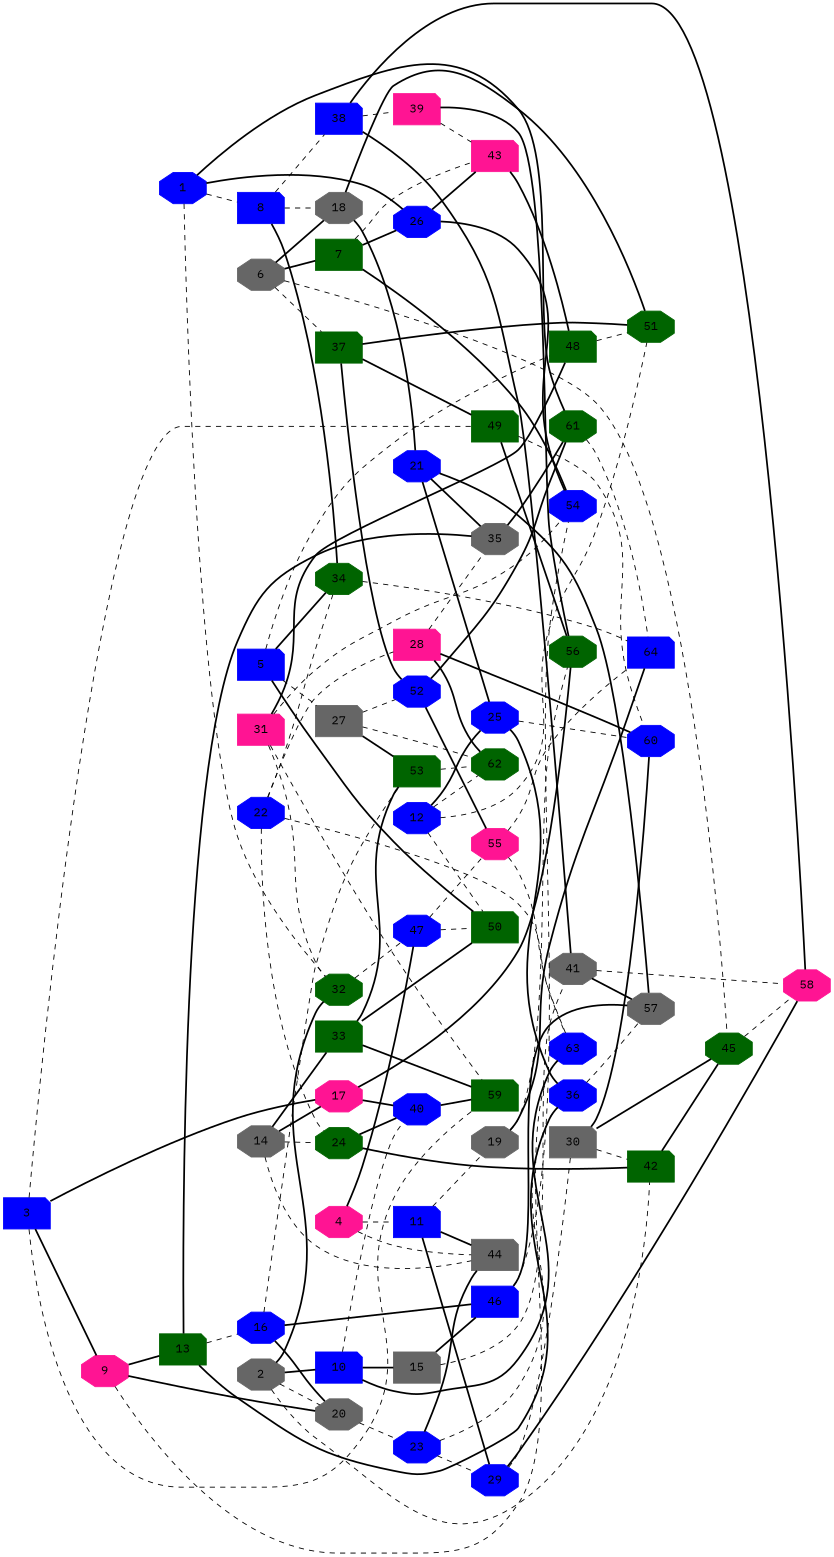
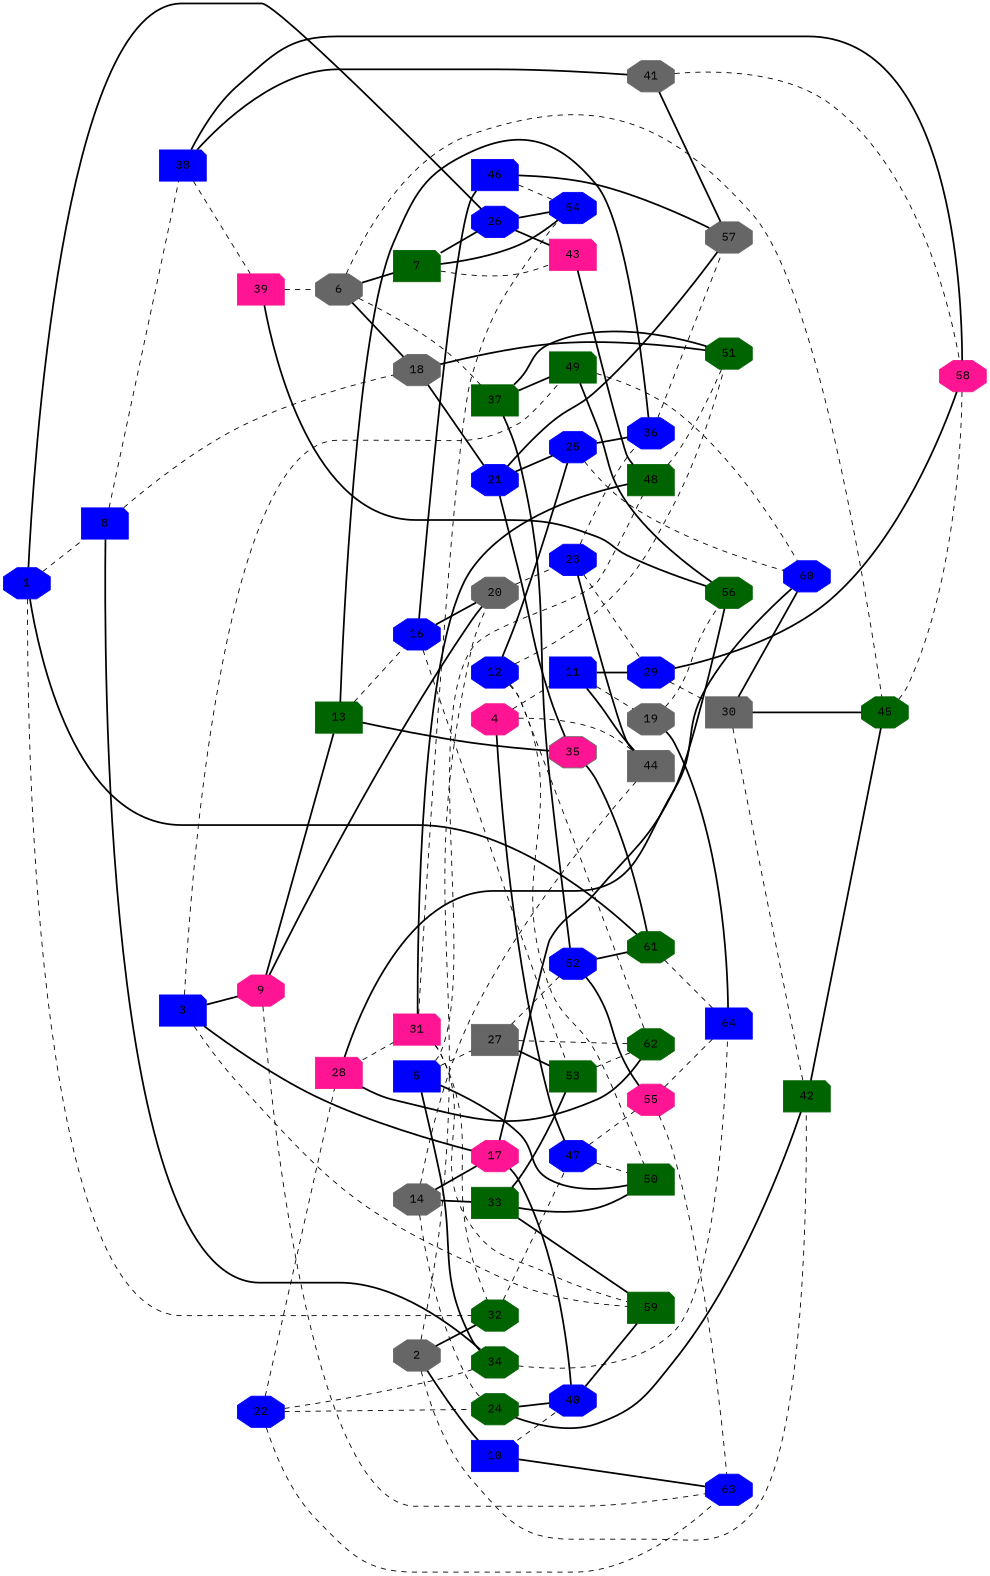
  graph {
    fontname="IBM Plex Mono"
    rankdir=LR
    node [color=blue fontname="IBM Plex Mono" shape=octagon style=filled]
    edge [fontname="IBM Plex Mono" style=bold]
    8 [shape=note]
    1
    26
    32 [color=darkgreen]
    61 [color=darkgreen]
    34 [color=darkgreen]
    18 [color=gray40]
    38 [shape=note]
    43 [color=deeppink shape=note]
    54
    47
    64 [shape=note]
    2 [color=gray40]
    10 [shape=note]
    20 [color=gray40]
    42 [color=darkgreen shape=note]
    63
-   15 [color=gray40 shape=note]
    40
    23
    45 [color=darkgreen]
    3 [shape=note]
    9 [color=deeppink]
    17 [color=deeppink]
    49 [color=darkgreen shape=note]
    59 [color=darkgreen shape=note]
    13 [color=darkgreen shape=note]
    56 [color=darkgreen]
    60
    4 [color=deeppink]
    11 [shape=note]
    44 [color=gray40 shape=note]
    19 [color=gray40]
    29
    50 [color=darkgreen shape=note]
    55 [color=deeppink]
    5 [shape=note]
    27 [color=gray40 shape=note]
    48 [color=darkgreen shape=note]
    62 [color=darkgreen]
    53 [color=darkgreen shape=note]
    52
    51 [color=darkgreen]
    6 [color=gray40]
    7 [color=darkgreen shape=note]
    37 [color=darkgreen shape=note]
    21
    58 [color=deeppink]
    39 [color=deeppink shape=note]
    41 [color=gray40]
    16
-   35 [color=gray40]
+   35 [color=gray40 fillcolor=deeppink]
    36
    46 [shape=note]
    30 [color=gray40 shape=note]
    12
    25
    57 [color=gray40]
    14 [color=gray40]
    24 [color=darkgreen]
    33 [color=darkgreen shape=note]
    22
    28 [color=deeppink shape=note]
    31 [color=deeppink shape=note]
    8 -- 34
    8 -- 18 [style=dashed]
    8 -- 38 [style=dashed]
    1 -- 8 [style=dashed]
    1 -- 26
    1 -- 32 [style=dashed]
    1 -- 61
    26 -- 43
    26 -- 54
    32 -- 47 [style=dashed]
    61 -- 64 [style=dashed]
    34 -- 64 [style=dashed]
    18 -- 51
    18 -- 21
    38 -- 58
    38 -- 39 [style=dashed]
    38 -- 41
    43 -- 48
    47 -- 50 [style=dashed]
    47 -- 55 [style=dashed]
    2 -- 32
    2 -- 10
    2 -- 20 [style=dashed]
    2 -- 42 [style=dashed]
    10 -- 63
-   10 -- 15
    10 -- 40 [style=dashed]
    20 -- 23 [style=dashed]
    42 -- 45
-   15 -- 41 [style=dashed]
-   15 -- 46
    40 -- 59
    23 -- 44
    23 -- 29 [style=dashed]
    23 -- 36 [style=dashed]
    45 -- 58 [style=dashed]
    3 -- 9
    3 -- 17
    3 -- 49 [style=dashed]
    3 -- 59 [style=dashed]
    9 -- 20
    9 -- 63 [style=dashed]
    9 -- 13
    17 -- 40
    17 -- 56
    49 -- 56
    49 -- 60 [style=dashed]
    13 -- 16 [style=dashed]
    13 -- 35
    13 -- 36
    4 -- 47
    4 -- 11 [style=dashed]
    4 -- 44 [style=dashed]
    11 -- 44
    11 -- 19 [style=dashed]
    11 -- 29
    19 -- 64
    19 -- 56 [style=dashed]
    29 -- 58
    29 -- 30 [style=dashed]
    55 -- 64 [style=dashed]
    55 -- 63 [style=dashed]
    5 -- 34
    5 -- 50
    5 -- 27 [style=dashed]
    5 -- 48 [style=dashed]
    27 -- 62 [style=dashed]
    27 -- 53
    27 -- 52 [style=dashed]
    48 -- 51 [style=dashed]
    53 -- 62 [style=dashed]
    52 -- 61
    52 -- 55
    6 -- 18
    6 -- 45 [style=dashed]
    6 -- 7
    6 -- 37 [style=dashed]
    7 -- 26
    7 -- 43 [style=dashed]
    7 -- 54
    37 -- 49
    37 -- 52
    37 -- 51
    21 -- 35
    21 -- 25
    21 -- 57
-   39 -- 43 [style=dashed]
+   39 -- 6 [style=dashed]
    39 -- 56
    41 -- 58 [style=dashed]
    41 -- 57
    16 -- 20
    16 -- 53 [style=dashed]
    16 -- 46
    35 -- 61
    36 -- 57 [style=dashed]
    46 -- 54 [style=dashed]
    46 -- 57
    30 -- 42 [style=dashed]
    30 -- 45
    30 -- 60
    12 -- 50 [style=dashed]
    12 -- 62 [style=dashed]
    12 -- 51 [style=dashed]
    12 -- 25
    25 -- 60 [style=dashed]
    25 -- 36
    14 -- 17
    14 -- 44 [style=dashed]
    14 -- 24 [style=dashed]
    14 -- 33
    24 -- 42
    24 -- 40
    33 -- 59
    33 -- 50
    33 -- 53
    22 -- 34 [style=dashed]
    22 -- 63 [style=dashed]
    22 -- 24 [style=dashed]
    22 -- 28 [style=dashed]
    28 -- 60
    28 -- 62
-   28 -- 35 [style=dashed]
+   28 -- 31 [style=dashed]
    31 -- 32 [style=dashed]
    31 -- 54 [style=dashed]
    31 -- 59 [style=dashed]
    31 -- 48
  }
